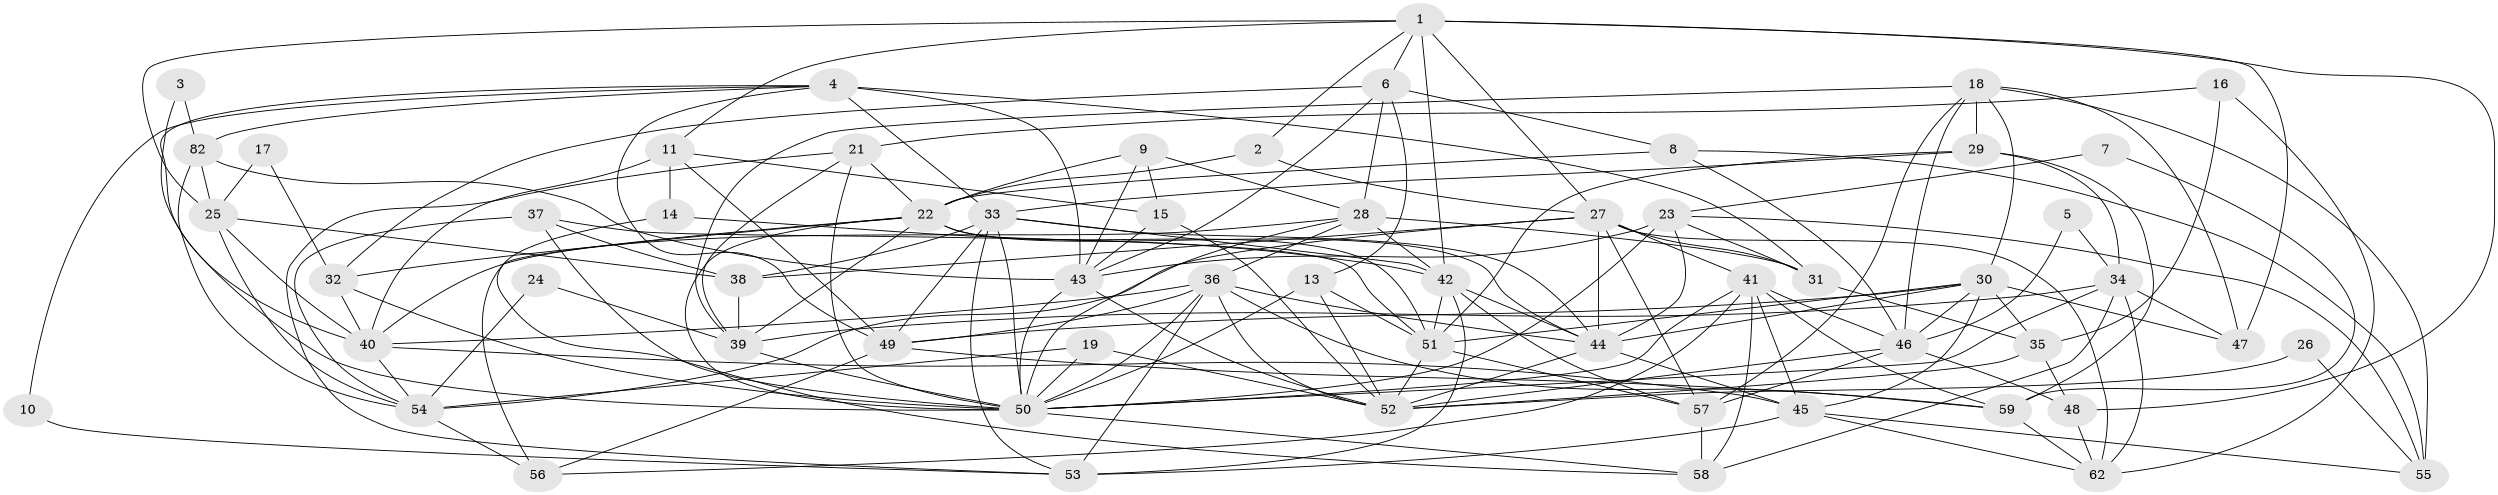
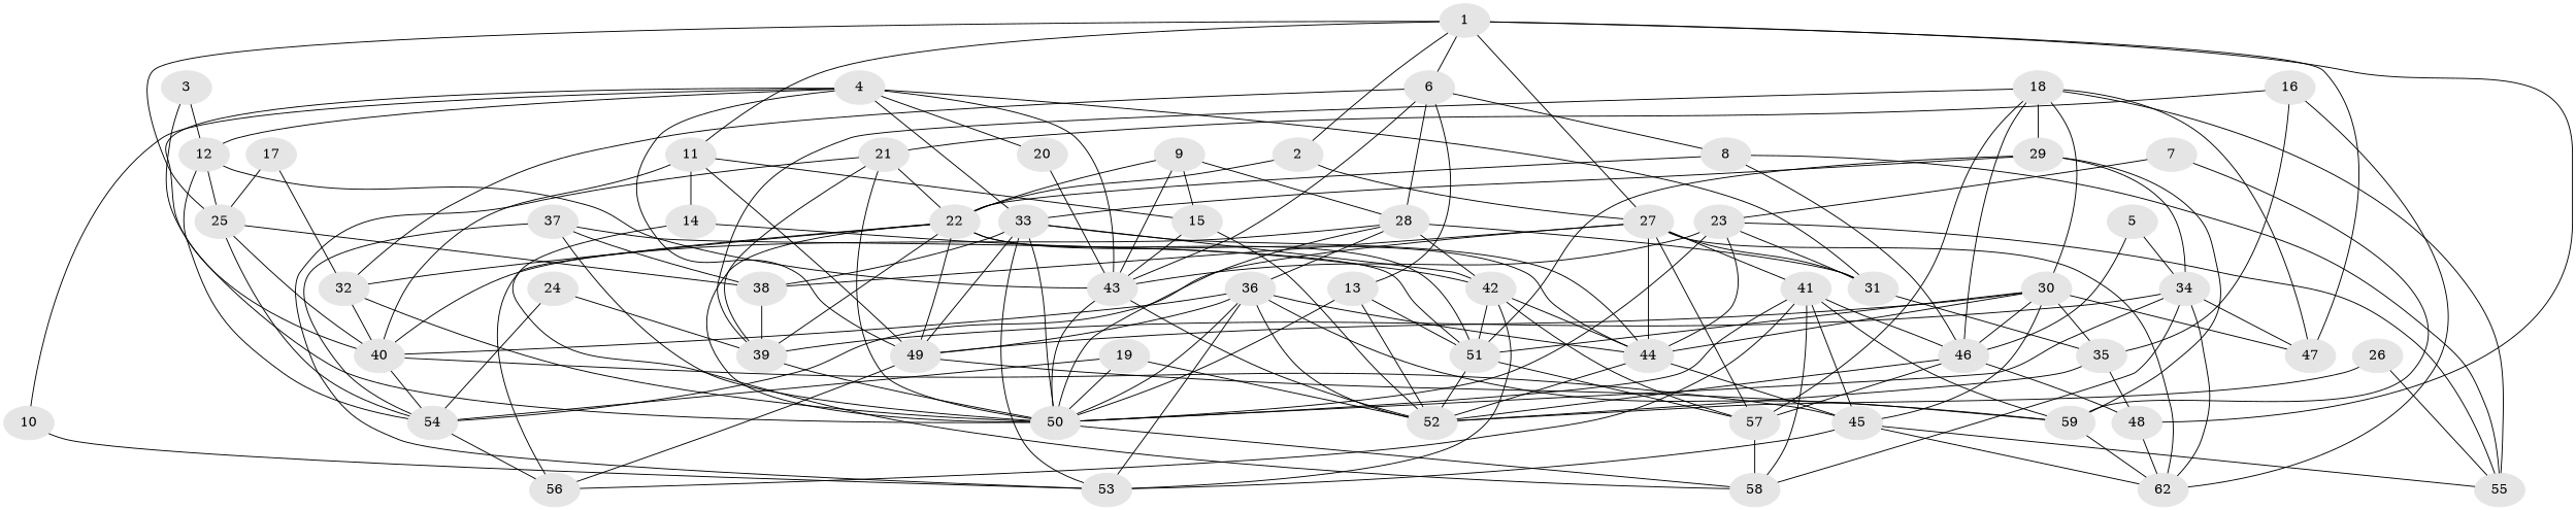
  graph {
    node [color=gray90 style=filled]
    edge [weight=1.0]
    1
    2
    6
    11
    25
    27
    42
    47
    48
    22
    43
    8
    13
    28
    32
    40
    49
    15
    14
    54
    38
    31
    n23 [label=62]
    57
    44
    41
    53
    51
    50
    39
    56
    3
-   12 [label=82]
+   12
    45
    4
    10
+   20
    33
    35
    52
    59
    58
    5
    34
    46
    55
    36
    7
    23
    9
    16
    21
    17
    18
    29
    30
    19
    24
    26
    37
    1 -- 2
    1 -- 6
    1 -- 11
    1 -- 25
    1 -- 27
-   1 -- 42
    1 -- 47
    1 -- 48
    2 -- 27
    2 -- 22
    6 -- 43
    6 -- 8
    6 -- 13
    6 -- 28
    6 -- 32
    11 -- 40
    11 -- 49
    11 -- 15
    11 -- 14
    25 -- 40
    25 -- 54
    25 -- 38
    27 -- 54
    27 -- 38
    27 -- 31
    27 -- n23
    27 -- 57
    27 -- 44
    27 -- 41
    42 -- 57
    42 -- 44
    42 -- 53
    42 -- 51 [weight=2.0]
    48 -- n23
    22 -- 32
+   22 -- 49
    22 -- 44
    22 -- 51
    22 -- 50
    22 -- 39
    22 -- 56
    43 -- 50 [weight=2.0]
    43 -- 52
    8 -- 22
    8 -- 46
    8 -- 55
    13 -- 51
    13 -- 50
    13 -- 52
    28 -- 42
    28 -- 40
    28 -- 31
    28 -- 50
    28 -- 36
    32 -- 40
    32 -- 50
    40 -- 54
    40 -- 45
    49 -- 56
    49 -- 59
    15 -- 43
    15 -- 52
    14 -- 42
    14 -- 58
    54 -- 56
    38 -- 39
    31 -- 35
    57 -- 58
    44 -- 45
    44 -- 52
    41 -- 50
    41 -- 56
    41 -- 45
    41 -- 59
    41 -- 58
    41 -- 46
    51 -- 57
    51 -- 52
    50 -- 58
    39 -- 50
    3 -- 40
    3 -- 12
    12 -- 25
    12 -- 43
    12 -- 54
    45 -- n23
    45 -- 53
    45 -- 55
    4 -- 43
    4 -- 49
    4 -- 31
    4 -- 50
    4 -- 12
    4 -- 10
+   4 -- 20
    4 -- 33
    10 -- 53
+   20 -- 43
    33 -- 42
    33 -- 49
    33 -- 38
    33 -- 44
    33 -- 53
    33 -- 50
    35 -- 48
    35 -- 52
    59 -- n23
    5 -- 34
    5 -- 46
    34 -- 47
    34 -- n23
    34 -- 50 [weight=2.0]
    34 -- 39
    34 -- 58
    46 -- 48
    46 -- 57 [weight=2.0]
    46 -- 52
    36 -- 40
    36 -- 49
    36 -- 44
    36 -- 53
    36 -- 50
    36 -- 52
    36 -- 59
    7 -- 59
    7 -- 23
    23 -- 43
    23 -- 31
    23 -- 44
    23 -- 50
    23 -- 55
    9 -- 22
    9 -- 43
    9 -- 28
    9 -- 15
    16 -- n23
    16 -- 35
    16 -- 21
    21 -- 22
    21 -- 53
    21 -- 50
    21 -- 39
    17 -- 25
    17 -- 32
    18 -- 47
    18 -- 57
    18 -- 39
    18 -- 46
    18 -- 55
    18 -- 29
    18 -- 30
    29 -- 51
    29 -- 33
    29 -- 59
    29 -- 34
    30 -- 47
    30 -- 49
    30 -- 44
    30 -- 51
    30 -- 45
    30 -- 35
    30 -- 46
    19 -- 54
    19 -- 50
    19 -- 52
    24 -- 54
    24 -- 39
    26 -- 52
    26 -- 55
    37 -- 54
    37 -- 38
    37 -- 51
    37 -- 50
  }
